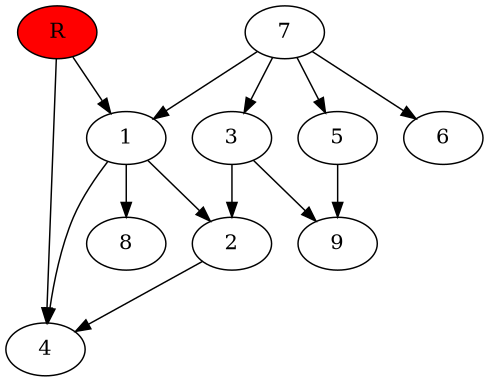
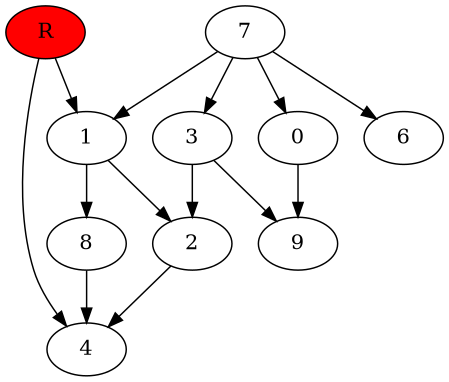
  digraph {
    1
    2
    8
    4
    7
    3
    6
-   5
+   5 [label=0]
    9
    R [fillcolor="#ff0000" style=filled]
    1 -> 2
    1 -> 8
    2 -> 4
-   1 -> 4
+   8 -> 4
    7 -> 1
    7 -> 3
    7 -> 6
    7 -> 5
    3 -> 2
    3 -> 9
    5 -> 9
    R -> 1
    R -> 4
  }
